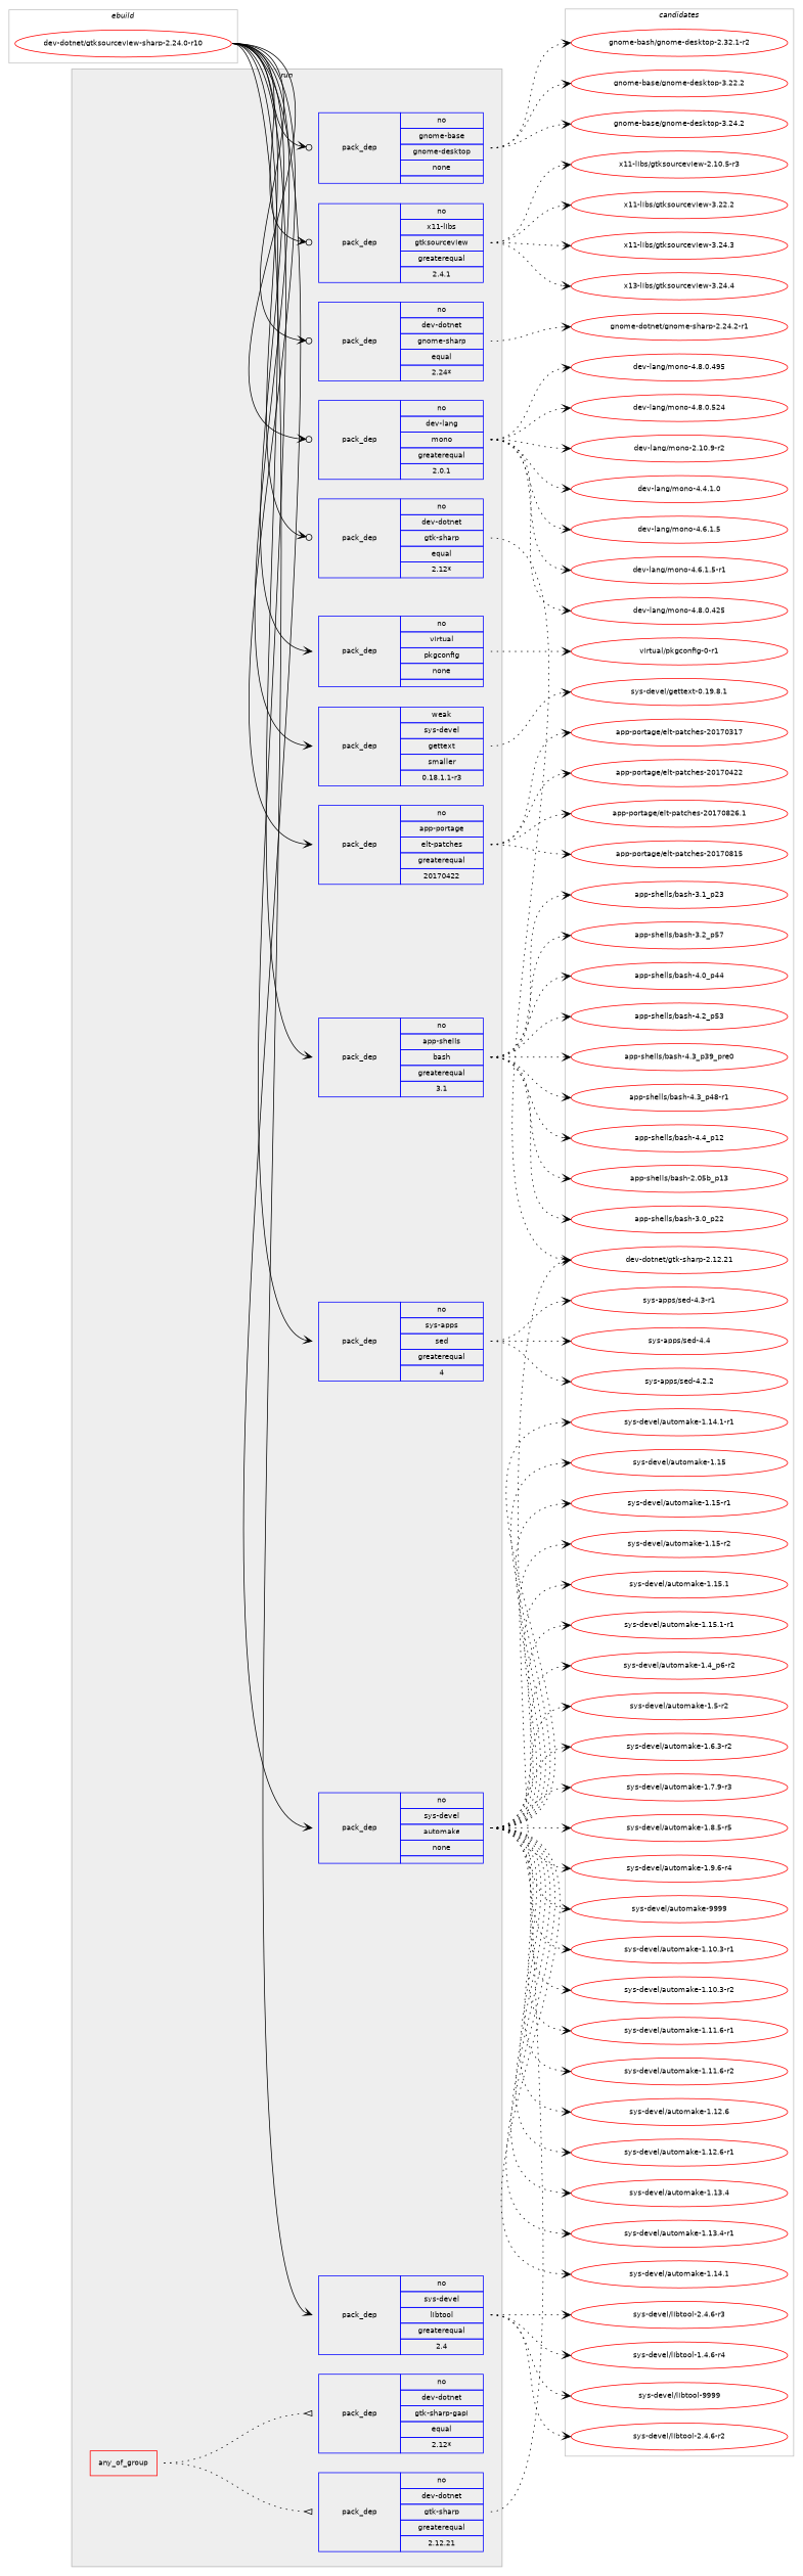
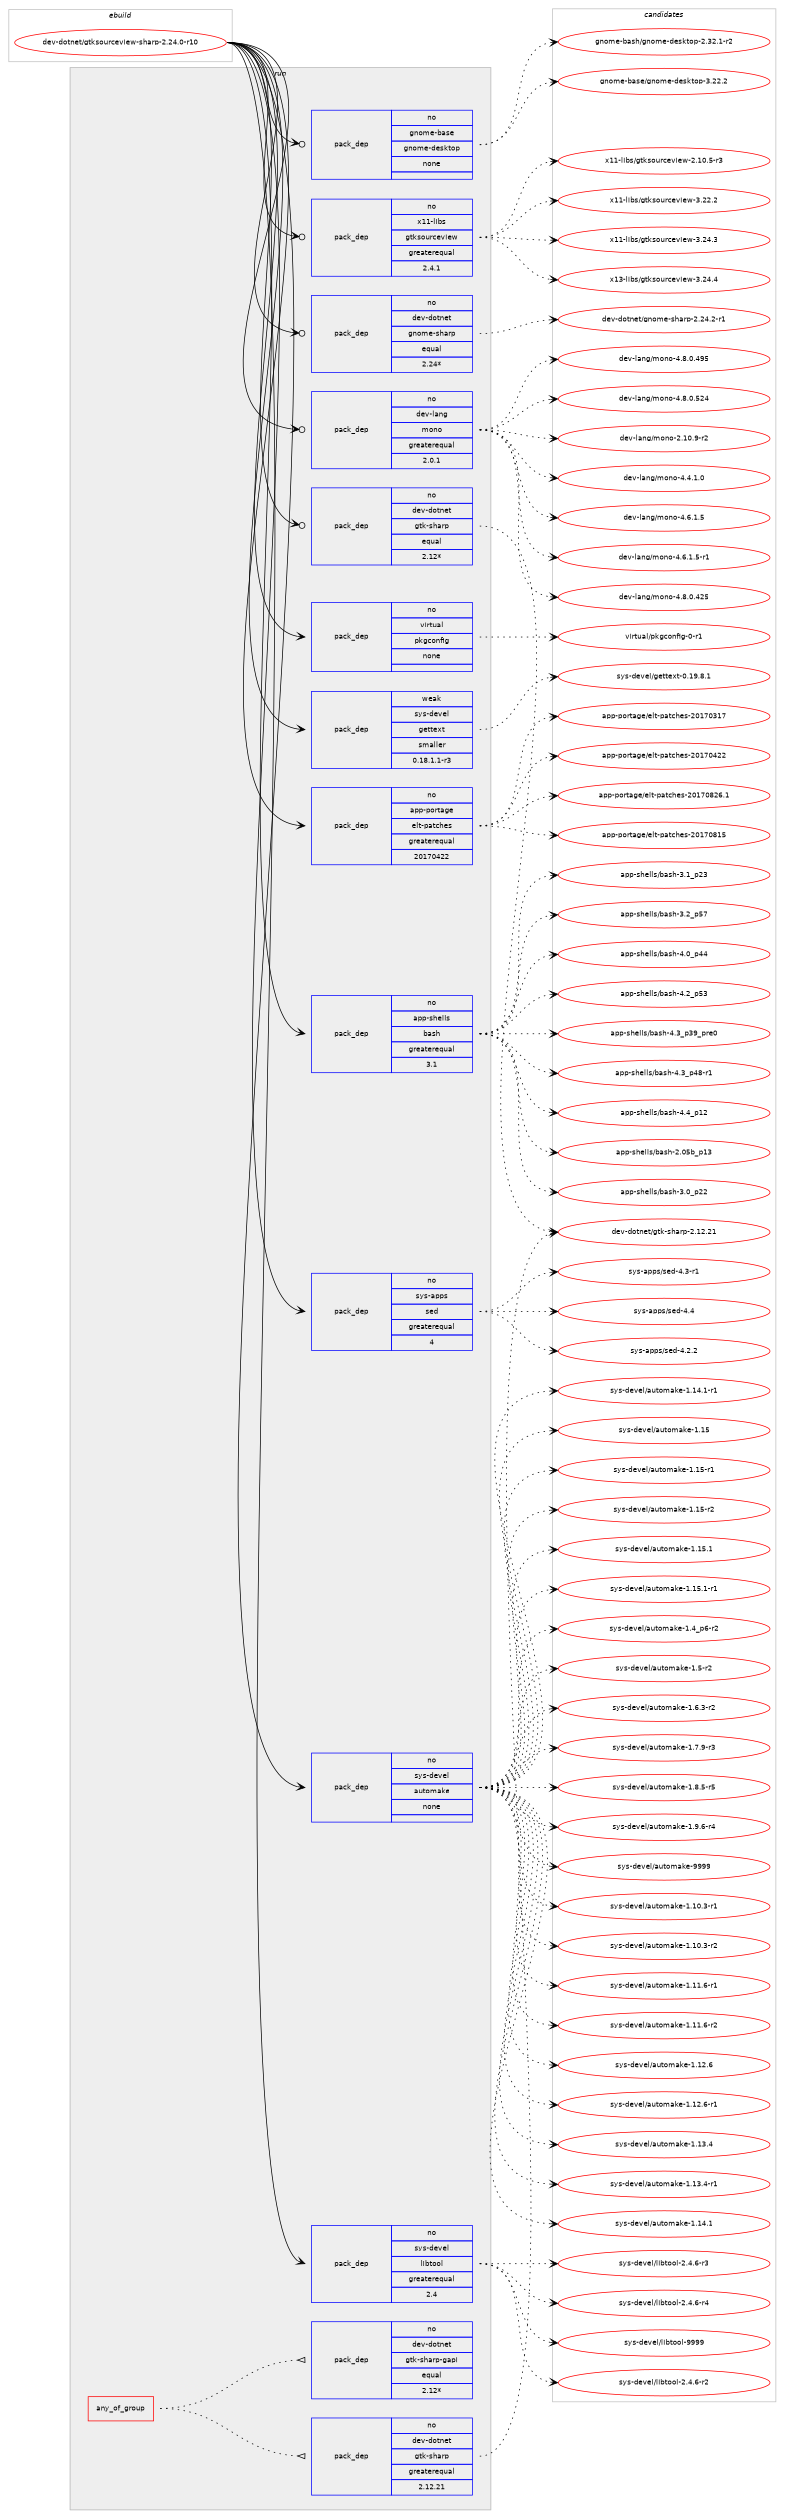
  digraph {
    compound=true
    concentrate=true
    fontname=Helvetica
    fontsize=10
    newrank=true
    rankdir=LR
    ranksep=1.5
    node [color=red fontname=Helvetica fontsize=10]
    edge [arrowhead=vee headport=w style=dotted tailport=e weight=100]
    n1 [label="dev-dotnet/gtksourceview-sharp-2.24.0-r10" width=4]
    n2 [color=blue label=<<TABLE BORDER="0" CELLBORDER="1" CELLSPACING="0" CELLPADDING="4" WIDTH="220"><TR><TD ROWSPAN="6" CELLPADDING="30">pack_dep</TD></TR><TR><TD WIDTH="110">no</TD></TR><TR><TD>dev-dotnet</TD></TR><TR><TD>gtk-sharp</TD></TR><TR><TD>greaterequal</TD></TR><TR><TD>2.12.21</TD></TR></TABLE>> shape=none]
    n3 [color=blue label=<<TABLE BORDER="0" CELLBORDER="1" CELLSPACING="0" CELLPADDING="4" WIDTH="220"><TR><TD ROWSPAN="6" CELLPADDING="30">pack_dep</TD></TR><TR><TD WIDTH="110">no</TD></TR><TR><TD>dev-dotnet</TD></TR><TR><TD>gtk-sharp-gapi</TD></TR><TR><TD>equal</TD></TR><TR><TD>2.12*</TD></TR></TABLE>> shape=none]
    n4 [label=<<TABLE BORDER="0" CELLBORDER="1" CELLSPACING="0" CELLPADDING="4"><TR><TD CELLPADDING="10">any_of_group</TD></TR></TABLE>> shape=none]
    n5 [color=blue label=<<TABLE BORDER="0" CELLBORDER="1" CELLSPACING="0" CELLPADDING="4" WIDTH="220"><TR><TD ROWSPAN="6" CELLPADDING="30">pack_dep</TD></TR><TR><TD WIDTH="110">no</TD></TR><TR><TD>app-portage</TD></TR><TR><TD>elt-patches</TD></TR><TR><TD>greaterequal</TD></TR><TR><TD>20170422</TD></TR></TABLE>> shape=none]
    n6 [color=blue label=<<TABLE BORDER="0" CELLBORDER="1" CELLSPACING="0" CELLPADDING="4" WIDTH="220"><TR><TD ROWSPAN="6" CELLPADDING="30">pack_dep</TD></TR><TR><TD WIDTH="110">no</TD></TR><TR><TD>app-shells</TD></TR><TR><TD>bash</TD></TR><TR><TD>greaterequal</TD></TR><TR><TD>3.1</TD></TR></TABLE>> shape=none]
    n7 [color=blue label=<<TABLE BORDER="0" CELLBORDER="1" CELLSPACING="0" CELLPADDING="4" WIDTH="220"><TR><TD ROWSPAN="6" CELLPADDING="30">pack_dep</TD></TR><TR><TD WIDTH="110">no</TD></TR><TR><TD>sys-apps</TD></TR><TR><TD>sed</TD></TR><TR><TD>greaterequal</TD></TR><TR><TD>4</TD></TR></TABLE>> shape=none]
    n8 [color=blue label=<<TABLE BORDER="0" CELLBORDER="1" CELLSPACING="0" CELLPADDING="4" WIDTH="220"><TR><TD ROWSPAN="6" CELLPADDING="30">pack_dep</TD></TR><TR><TD WIDTH="110">no</TD></TR><TR><TD>sys-devel</TD></TR><TR><TD>automake</TD></TR><TR><TD>none</TD></TR><TR><TD></TD></TR></TABLE>> shape=none]
    n9 [color=blue label=<<TABLE BORDER="0" CELLBORDER="1" CELLSPACING="0" CELLPADDING="4" WIDTH="220"><TR><TD ROWSPAN="6" CELLPADDING="30">pack_dep</TD></TR><TR><TD WIDTH="110">no</TD></TR><TR><TD>sys-devel</TD></TR><TR><TD>libtool</TD></TR><TR><TD>greaterequal</TD></TR><TR><TD>2.4</TD></TR></TABLE>> shape=none]
    n10 [color=blue label=<<TABLE BORDER="0" CELLBORDER="1" CELLSPACING="0" CELLPADDING="4" WIDTH="220"><TR><TD ROWSPAN="6" CELLPADDING="30">pack_dep</TD></TR><TR><TD WIDTH="110">no</TD></TR><TR><TD>virtual</TD></TR><TR><TD>pkgconfig</TD></TR><TR><TD>none</TD></TR><TR><TD></TD></TR></TABLE>> shape=none]
    n11 [color=blue label=<<TABLE BORDER="0" CELLBORDER="1" CELLSPACING="0" CELLPADDING="4" WIDTH="220"><TR><TD ROWSPAN="6" CELLPADDING="30">pack_dep</TD></TR><TR><TD WIDTH="110">weak</TD></TR><TR><TD>sys-devel</TD></TR><TR><TD>gettext</TD></TR><TR><TD>smaller</TD></TR><TR><TD>0.18.1.1-r3</TD></TR></TABLE>> shape=none]
    n12 [color=blue label=<<TABLE BORDER="0" CELLBORDER="1" CELLSPACING="0" CELLPADDING="4" WIDTH="220"><TR><TD ROWSPAN="6" CELLPADDING="30">pack_dep</TD></TR><TR><TD WIDTH="110">no</TD></TR><TR><TD>dev-dotnet</TD></TR><TR><TD>gtk-sharp</TD></TR><TR><TD>equal</TD></TR><TR><TD>2.12*</TD></TR></TABLE>> shape=none]
    n13 [color=blue label=<<TABLE BORDER="0" CELLBORDER="1" CELLSPACING="0" CELLPADDING="4" WIDTH="220"><TR><TD ROWSPAN="6" CELLPADDING="30">pack_dep</TD></TR><TR><TD WIDTH="110">no</TD></TR><TR><TD>dev-dotnet</TD></TR><TR><TD>gnome-sharp</TD></TR><TR><TD>equal</TD></TR><TR><TD>2.24*</TD></TR></TABLE>> shape=none]
    n14 [color=blue label=<<TABLE BORDER="0" CELLBORDER="1" CELLSPACING="0" CELLPADDING="4" WIDTH="220"><TR><TD ROWSPAN="6" CELLPADDING="30">pack_dep</TD></TR><TR><TD WIDTH="110">no</TD></TR><TR><TD>dev-lang</TD></TR><TR><TD>mono</TD></TR><TR><TD>greaterequal</TD></TR><TR><TD>2.0.1</TD></TR></TABLE>> shape=none]
    n15 [color=blue label=<<TABLE BORDER="0" CELLBORDER="1" CELLSPACING="0" CELLPADDING="4" WIDTH="220"><TR><TD ROWSPAN="6" CELLPADDING="30">pack_dep</TD></TR><TR><TD WIDTH="110">no</TD></TR><TR><TD>gnome-base</TD></TR><TR><TD>gnome-desktop</TD></TR><TR><TD>none</TD></TR><TR><TD></TD></TR></TABLE>> shape=none]
    n16 [color=blue label=<<TABLE BORDER="0" CELLBORDER="1" CELLSPACING="0" CELLPADDING="4" WIDTH="220"><TR><TD ROWSPAN="6" CELLPADDING="30">pack_dep</TD></TR><TR><TD WIDTH="110">no</TD></TR><TR><TD>x11-libs</TD></TR><TR><TD>gtksourceview</TD></TR><TR><TD>greaterequal</TD></TR><TR><TD>2.4.1</TD></TR></TABLE>> shape=none]
    n17 [label="dev-dotnet/gtk-sharp-2.12.21" width=4]
    n18 [label="app-portage/elt-patches-20170317" width=4]
    n19 [label="app-portage/elt-patches-20170422" width=4]
    n20 [label="app-portage/elt-patches-20170815" width=4]
    n21 [label="app-portage/elt-patches-20170826.1" width=4]
    n22 [label="app-shells/bash-2.05b_p13" width=4]
    n23 [label="app-shells/bash-3.0_p22" width=4]
    n24 [label="app-shells/bash-3.1_p23" width=4]
    n25 [label="app-shells/bash-3.2_p57" width=4]
    n26 [label="app-shells/bash-4.0_p44" width=4]
    n27 [label="app-shells/bash-4.2_p53" width=4]
    n28 [label="app-shells/bash-4.3_p39_pre0" width=4]
    n29 [label="app-shells/bash-4.3_p48-r1" width=4]
    n30 [label="app-shells/bash-4.4_p12" width=4]
    n31 [label="sys-apps/sed-4.2.2" width=4]
    n32 [label="sys-apps/sed-4.3-r1" width=4]
    n33 [label="sys-apps/sed-4.4" width=4]
    n34 [label="sys-devel/automake-1.10.3-r1" width=4]
    n35 [label="sys-devel/automake-1.10.3-r2" width=4]
    n36 [label="sys-devel/automake-1.11.6-r1" width=4]
    n37 [label="sys-devel/automake-1.11.6-r2" width=4]
    n38 [label="sys-devel/automake-1.12.6" width=4]
    n39 [label="sys-devel/automake-1.12.6-r1" width=4]
    n40 [label="sys-devel/automake-1.13.4" width=4]
    n41 [label="sys-devel/automake-1.13.4-r1" width=4]
    n42 [label="sys-devel/automake-1.14.1" width=4]
    n43 [label="sys-devel/automake-1.14.1-r1" width=4]
    n44 [label="sys-devel/automake-1.15" width=4]
    n45 [label="sys-devel/automake-1.15-r1" width=4]
    n46 [label="sys-devel/automake-1.15-r2" width=4]
    n47 [label="sys-devel/automake-1.15.1" width=4]
    n48 [label="sys-devel/automake-1.15.1-r1" width=4]
    n49 [label="sys-devel/automake-1.4_p6-r2" width=4]
    n50 [label="sys-devel/automake-1.5-r2" width=4]
    n51 [label="sys-devel/automake-1.6.3-r2" width=4]
    n52 [label="sys-devel/automake-1.7.9-r3" width=4]
    n53 [label="sys-devel/automake-1.8.5-r5" width=4]
    n54 [label="sys-devel/automake-1.9.6-r4" width=4]
    n55 [label="sys-devel/automake-9999" width=4]
    n56 [label="sys-devel/libtool-2.4.6-r2" width=4]
    n57 [label="sys-devel/libtool-2.4.6-r3" width=4]
-   n58 [label="sys-devel/libtool-1.4.6-r4" width=4]
+   n58 [label="sys-devel/libtool-2.4.6-r4" width=4]
    n59 [label="sys-devel/libtool-9999" width=4]
    n60 [label="virtual/pkgconfig-0-r1" width=4]
    n61 [label="sys-devel/gettext-0.19.8.1" width=4]
-   n62 [label="gnome-dotnet/gnome-sharp-2.24.2-r1" width=4]
+   n62 [label="dev-dotnet/gnome-sharp-2.24.2-r1" width=4]
    n63 [label="dev-lang/mono-2.10.9-r2" width=4]
    n64 [label="dev-lang/mono-4.4.1.0" width=4]
    n65 [label="dev-lang/mono-4.6.1.5" width=4]
    n66 [label="dev-lang/mono-4.6.1.5-r1" width=4]
    n67 [label="dev-lang/mono-4.8.0.425" width=4]
    n68 [label="dev-lang/mono-4.8.0.495" width=4]
    n69 [label="dev-lang/mono-4.8.0.524" width=4]
    n70 [label="gnome-bash/gnome-desktop-2.32.1-r2" width=4]
    n71 [label="gnome-base/gnome-desktop-3.22.2" width=4]
-   n72 [label="gnome-base/gnome-desktop-3.24.2" width=4]
    n73 [label="x11-libs/gtksourceview-2.10.5-r3" width=4]
    n74 [label="x11-libs/gtksourceview-3.22.2" width=4]
    n75 [label="x11-libs/gtksourceview-3.24.3" width=4]
    n76 [label="x13-libs/gtksourceview-3.24.4" width=4]
    subgraph cluster_1 {
      color=gray
      label=<<i>ebuild</i>>
      rank=same
      n1
    }
    subgraph cluster_2 {
      color=gray
      label=<<i>dependencies</i>>
      subgraph cluster_3 {
        color=gray
        fillcolor="#eeeeee"
        label=<<i>compile</i>>
        style=filled
        subgraph sub_4 {
          color=gray
          fillcolor="#eeeeee"
          label=<<i>compile</i>>
          style=filled
          n4
          subgraph sub_5 {
            color=gray
            fillcolor="#eeeeee"
            label=<<i>compile</i>>
            style=filled
            n2
          }
          subgraph sub_6 {
            color=gray
            fillcolor="#eeeeee"
            label=<<i>compile</i>>
            style=filled
            n3
          }
        }
        subgraph sub_7 {
          color=gray
          fillcolor="#eeeeee"
          label=<<i>compile</i>>
          style=filled
          n5
        }
        subgraph sub_8 {
          color=gray
          fillcolor="#eeeeee"
          label=<<i>compile</i>>
          style=filled
          n6
        }
        subgraph sub_9 {
          color=gray
          fillcolor="#eeeeee"
          label=<<i>compile</i>>
          style=filled
          n7
        }
        subgraph sub_10 {
          color=gray
          fillcolor="#eeeeee"
          label=<<i>compile</i>>
          style=filled
          n8
        }
        subgraph sub_11 {
          color=gray
          fillcolor="#eeeeee"
          label=<<i>compile</i>>
          style=filled
          n9
        }
        subgraph sub_12 {
          color=gray
          fillcolor="#eeeeee"
          label=<<i>compile</i>>
          style=filled
          n10
        }
        subgraph sub_13 {
          color=gray
          fillcolor="#eeeeee"
          label=<<i>compile</i>>
          style=filled
          n11
        }
      }
      subgraph cluster_14 {
        color=gray
        fillcolor="#eeeeee"
        label=<<i>compile and run</i>>
        style=filled
        subgraph sub_15 {
          color=gray
          fillcolor="#eeeeee"
          label=<<i>compile and run</i>>
          style=filled
          n12
        }
        subgraph sub_16 {
          color=gray
          fillcolor="#eeeeee"
          label=<<i>compile and run</i>>
          style=filled
          n13
        }
        subgraph sub_17 {
          color=gray
          fillcolor="#eeeeee"
          label=<<i>compile and run</i>>
          style=filled
          n14
        }
        subgraph sub_18 {
          color=gray
          fillcolor="#eeeeee"
          label=<<i>compile and run</i>>
          style=filled
          n15
        }
        subgraph sub_19 {
          color=gray
          fillcolor="#eeeeee"
          label=<<i>compile and run</i>>
          style=filled
          n16
        }
      }
      subgraph cluster_20 {
        color=gray
        fillcolor="#eeeeee"
        label=<<i>run</i>>
        style=filled
      }
    }
    subgraph cluster_21 {
      color=gray
      label=<<i>candidates</i>>
      rank=same
      subgraph sub_22 {
        color=black
        label=<<i>candidates</i>>
        nodesep=1
        rank=same
        n17
      }
      subgraph sub_23 {
        color=black
        label=<<i>candidates</i>>
        nodesep=1
        rank=same
        n18
        n19
        n20
        n21
      }
      subgraph sub_24 {
        color=black
        label=<<i>candidates</i>>
        nodesep=1
        rank=same
      }
      subgraph sub_25 {
        color=black
        label=<<i>candidates</i>>
        nodesep=1
        rank=same
        n22
        n23
        n24
        n25
        n26
        n27
        n28
        n29
        n30
      }
      subgraph sub_26 {
        color=black
        label=<<i>candidates</i>>
        nodesep=1
        rank=same
        n31
        n32
        n33
      }
      subgraph sub_27 {
        color=black
        label=<<i>candidates</i>>
        nodesep=1
        rank=same
        n34
        n35
        n36
        n37
        n38
        n39
        n40
        n41
        n42
        n43
        n44
        n45
        n46
        n47
        n48
        n49
        n50
        n51
        n52
        n53
        n54
        n55
      }
      subgraph sub_28 {
        color=black
        label=<<i>candidates</i>>
        nodesep=1
        rank=same
        n56
        n57
        n58
        n59
      }
      subgraph sub_29 {
        color=black
        label=<<i>candidates</i>>
        nodesep=1
        rank=same
        n60
      }
      subgraph sub_30 {
        color=black
        label=<<i>candidates</i>>
        nodesep=1
        rank=same
        n61
      }
      subgraph sub_31 {
        color=black
        label=<<i>candidates</i>>
        nodesep=1
        rank=same
        n62
      }
      subgraph sub_32 {
        color=black
        label=<<i>candidates</i>>
        nodesep=1
        rank=same
        n17
      }
      subgraph sub_33 {
        color=black
        label=<<i>candidates</i>>
        nodesep=1
        rank=same
        n63
        n64
        n65
        n66
        n67
        n68
        n69
      }
      subgraph sub_34 {
        color=black
        label=<<i>candidates</i>>
        nodesep=1
        rank=same
        n70
        n71
-       n72
      }
      subgraph sub_35 {
        color=black
        label=<<i>candidates</i>>
        nodesep=1
        rank=same
        n73
        n74
        n75
        n76
      }
    }
    n1 -> n5 [style=solid weight=20]
    n1 -> n6 [style=solid weight=20]
    n1 -> n7 [style=solid weight=20]
    n1 -> n8 [style=solid weight=20]
    n1 -> n9 [style=solid weight=20]
    n1 -> n10 [style=solid weight=20]
    n1 -> n11 [style=solid weight=20]
    n1 -> n12 [arrowhead=odotvee style=solid weight=20]
    n1 -> n13 [arrowhead=odotvee style=solid weight=20]
    n1 -> n14 [arrowhead=odotvee style=solid weight=20]
    n1 -> n15 [arrowhead=odotvee style=solid weight=20]
    n1 -> n16 [arrowhead=odotvee style=solid weight=20]
    n2 -> n17
    n4 -> n2 [arrowhead=oinv weight=20]
    n4 -> n3 [arrowhead=oinv weight=20]
    n5 -> n18
    n5 -> n19
    n5 -> n20
    n5 -> n21
    n6 -> n22
    n6 -> n23
    n6 -> n24
    n6 -> n25
    n6 -> n26
    n6 -> n27
    n6 -> n28
    n6 -> n29
    n6 -> n30
    n7 -> n31
    n7 -> n32
    n7 -> n33
    n8 -> n34
    n8 -> n35
    n8 -> n36
    n8 -> n37
    n8 -> n38
    n8 -> n39
    n8 -> n40
    n8 -> n41
    n8 -> n42
    n8 -> n43
    n8 -> n44
    n8 -> n45
    n8 -> n46
    n8 -> n47
    n8 -> n48
    n8 -> n49
    n8 -> n50
    n8 -> n51
    n8 -> n52
    n8 -> n53
    n8 -> n54
    n8 -> n55
    n9 -> n56
    n9 -> n57
    n9 -> n58
    n9 -> n59
    n10 -> n60
    n11 -> n61
    n12 -> n17
    n13 -> n62
    n14 -> n63
    n14 -> n64
    n14 -> n65
    n14 -> n66
    n14 -> n67
    n14 -> n68
    n14 -> n69
    n15 -> n70
    n15 -> n71
-   n15 -> n72
    n16 -> n73
    n16 -> n74
    n16 -> n75
    n16 -> n76
  }
